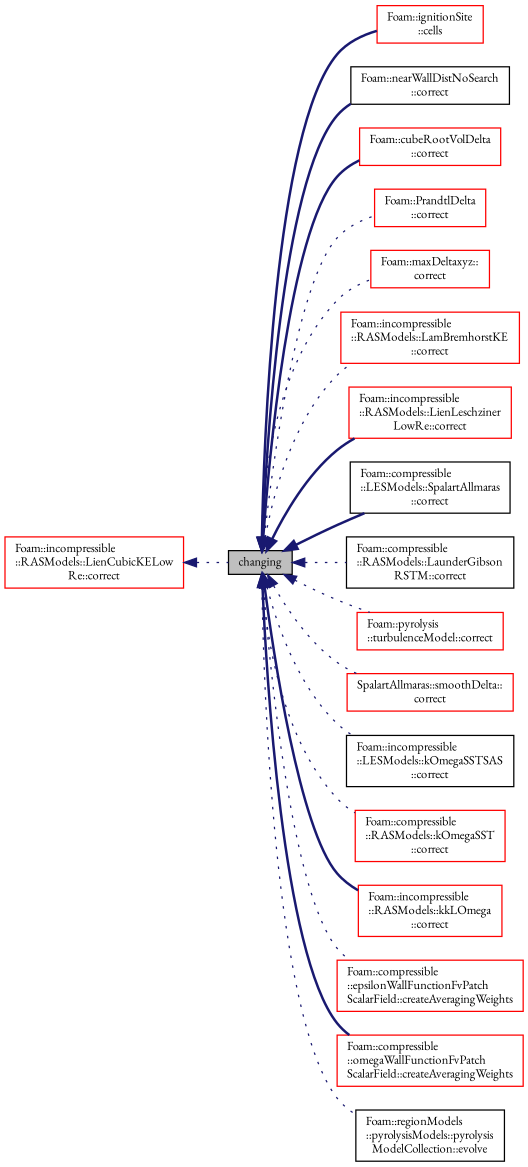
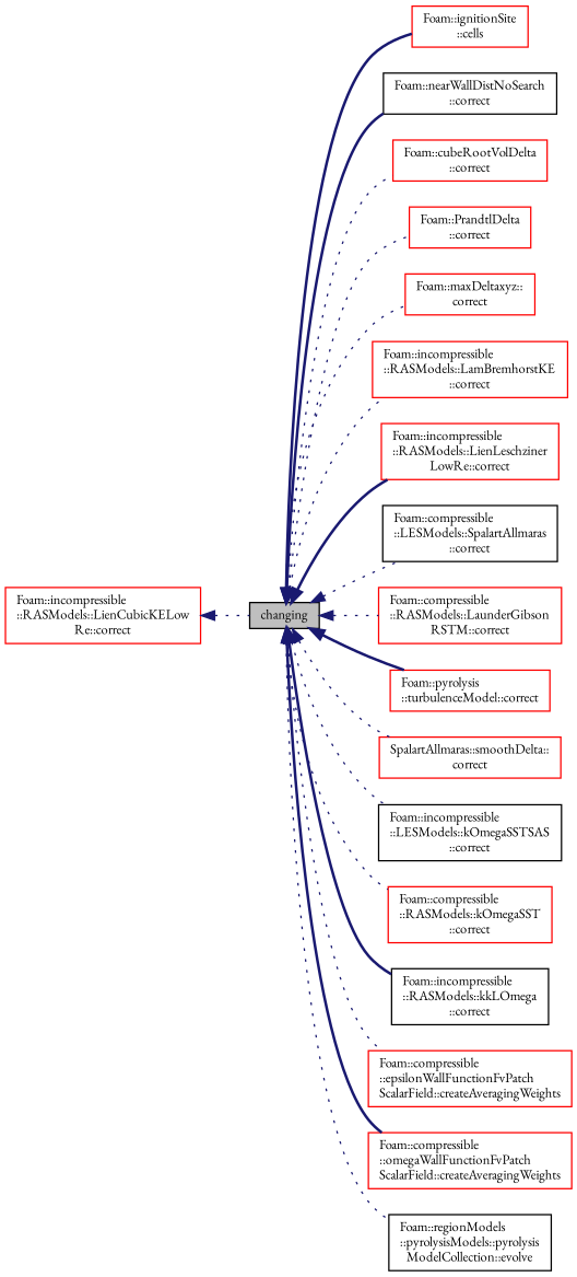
  digraph {
    fontname="EB Garamond"
    rankdir=LR
    node [color=red fontname="EB Garamond" fontsize=10 shape=record]
    edge [color=midnightblue dir=back fontname="EB Garamond" fontsize=10 labelfontname=FreeSans labelfontsize=10 style=dotted]
    n1 [color=black fillcolor=grey75 fontcolor=black height=0.2 label=changing style=filled width=0.4]
    n2 [height=0.2 label="Foam::ignitionSite\l::cells" width=0.4]
    n3 [color=black height=0.2 label="Foam::nearWallDistNoSearch\l::correct" width=0.4]
    n4 [height=0.2 label="Foam::cubeRootVolDelta\l::correct" width=0.4]
    n5 [height=0.2 label="Foam::PrandtlDelta\l::correct" width=0.4]
    n6 [height=0.2 label="Foam::maxDeltaxyz::\lcorrect" width=0.4]
    n7 [height=0.2 label="Foam::incompressible\l::RASModels::LamBremhorstKE\l::correct" width=0.4]
    n8 [height=0.2 label="Foam::incompressible\l::RASModels::LienLeschziner\lLowRe::correct" width=0.4]
    n9 [color=black height=0.2 label="Foam::compressible\l::LESModels::SpalartAllmaras\l::correct" width=0.4]
-   n10 [color=black height=0.2 label="Foam::compressible\l::RASModels::LaunderGibson\lRSTM::correct" width=0.4]
+   n10 [height=0.2 label="Foam::compressible\l::RASModels::LaunderGibson\lRSTM::correct" width=0.4]
    n11 [height=0.2 label="Foam::pyrolysis\l::turbulenceModel::correct" width=0.4]
    n12 [height=0.2 label="SpalartAllmaras::smoothDelta::\lcorrect" width=0.4]
    n13 [color=black height=0.2 label="Foam::incompressible\l::LESModels::kOmegaSSTSAS\l::correct" width=0.4]
    n14 [height=0.2 label="Foam::compressible\l::RASModels::kOmegaSST\l::correct" width=0.4]
-   n15 [height=0.2 label="Foam::incompressible\l::RASModels::kkLOmega\l::correct" width=0.4]
+   n15 [color=black height=0.2 label="Foam::incompressible\l::RASModels::kkLOmega\l::correct" width=0.4]
    n16 [height=0.2 label="Foam::compressible\l::epsilonWallFunctionFvPatch\lScalarField::createAveragingWeights" width=0.4]
    n17 [height=0.2 label="Foam::compressible\l::omegaWallFunctionFvPatch\lScalarField::createAveragingWeights" width=0.4]
    n18 [color=black height=0.2 label="Foam::regionModels\l::pyrolysisModels::pyrolysis\lModelCollection::evolve" width=0.4]
    n19 [height=0.2 label="Foam::incompressible\l::RASModels::LienCubicKELow\lRe::correct" width=0.4]
    n1 -> n2 [style=bold]
    n1 -> n3 [style=bold]
-   n1 -> n4 [style=bold]
+   n1 -> n4
    n1 -> n5
    n1 -> n6
    n1 -> n7
    n1 -> n8 [style=bold]
-   n1 -> n9 [style=bold]
+   n1 -> n9
    n1 -> n10
-   n1 -> n11
+   n1 -> n11 [style=bold]
    n1 -> n12
    n1 -> n13
    n1 -> n14
    n1 -> n15 [style=bold]
    n1 -> n16
    n1 -> n17 [style=bold]
    n1 -> n18
    n19 -> n1
  }
